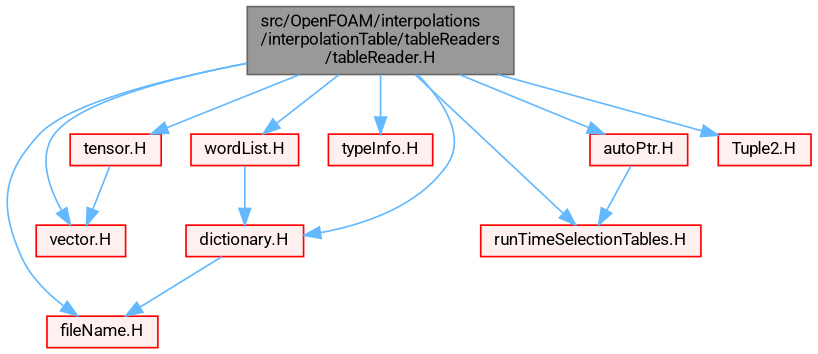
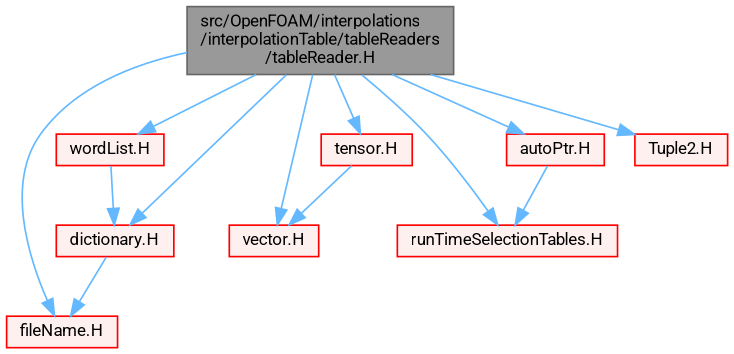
  digraph {
    fontname=Roboto
    node [color=red fillcolor="#FFF0F0" fontname=Roboto fontsize=10 shape=box style=filled]
    edge [color=steelblue1 fontname=Roboto fontsize=10 labelfontname=Helvetica labelfontsize=10 style=solid]
    n1 [color=gray40 fillcolor=grey60 fontcolor=black height=0.2 label="src/OpenFOAM/interpolations\l/interpolationTable/tableReaders\l/tableReader.H" width=0.4]
    n2 [height=0.2 label="fileName.H" width=0.4]
    n3 [height=0.2 label="wordList.H" width=0.4]
    n4 [height=0.2 label="vector.H" width=0.4]
    n5 [height=0.2 label="tensor.H" width=0.4]
-   n6 [height=0.2 label="typeInfo.H" width=0.4]
    n7 [height=0.2 label="runTimeSelectionTables.H" width=0.4]
    n8 [height=0.2 label="autoPtr.H" width=0.4]
    n9 [height=0.2 label="dictionary.H" width=0.4]
    n10 [height=0.2 label="Tuple2.H" width=0.4]
    n1 -> n2
    n1 -> n3
    n1 -> n4
    n1 -> n5
-   n1 -> n6
    n1 -> n7
    n1 -> n8
    n1 -> n9
    n1 -> n10
    n3 -> n9
    n5 -> n4
    n8 -> n7
    n9 -> n2
  }
